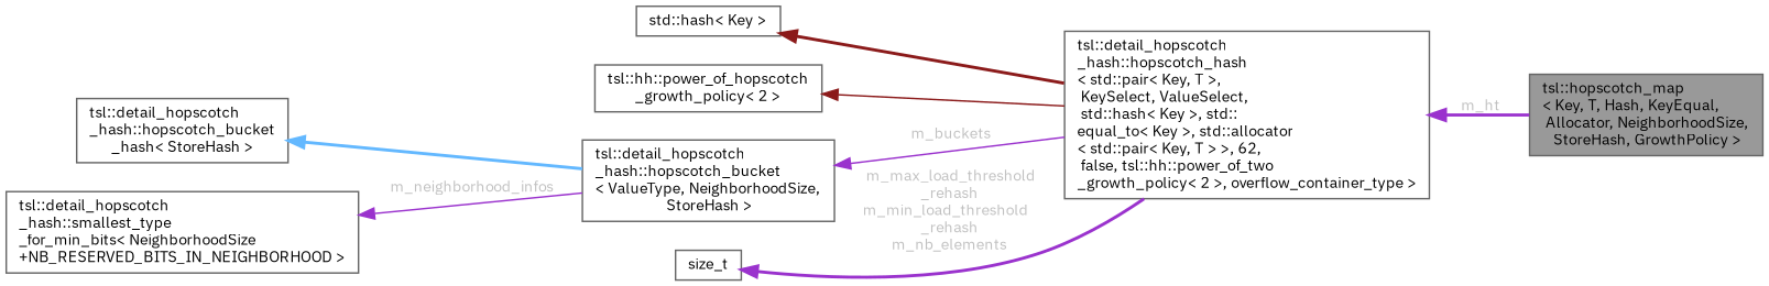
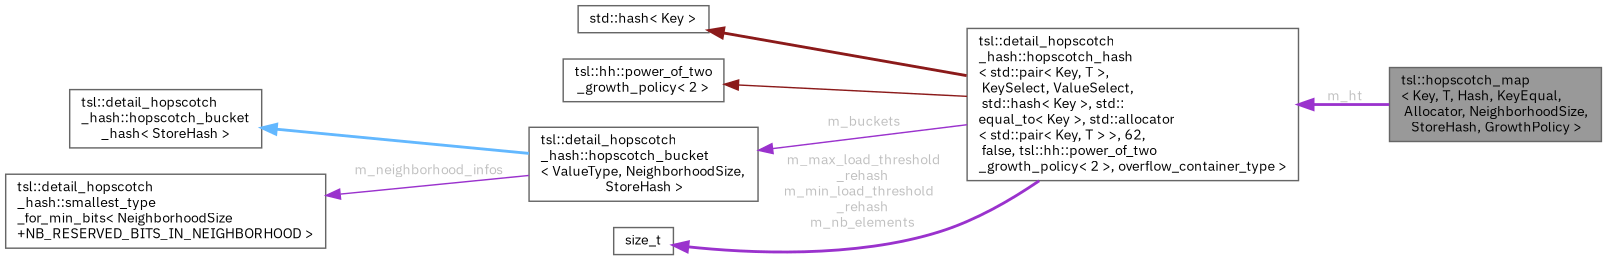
  digraph {
    fontname="IBM Plex Sans"
    rankdir=LR
    node [color=gray40 fillcolor=white fontname="IBM Plex Sans" fontsize=10 shape=box style=filled]
    edge [color=darkorchid3 dir=back fontcolor=grey fontname="IBM Plex Sans" fontsize=10 labelfontname=Helvetica labelfontsize=10 style=bold]
    n1 [fillcolor=grey60 fontcolor=black height=0.2 label="tsl::hopscotch_map\l\< Key, T, Hash, KeyEqual,\l Allocator, NeighborhoodSize,\l StoreHash, GrowthPolicy \>" width=0.4]
    n2 [height=0.2 label="tsl::detail_hopscotch\l_hash::hopscotch_hash\l\< std::pair\< Key, T \>,\l KeySelect, ValueSelect,\l std::hash\< Key \>, std::\lequal_to\< Key \>, std::allocator\l\< std::pair\< Key, T \> \>, 62,\l false, tsl::hh::power_of_two\l_growth_policy\< 2 \>, overflow_container_type \>" width=0.4]
    n3 [height=0.2 label="std::hash\< Key \>" width=0.4]
-   n4 [height=0.2 label="tsl::hh::power_of_hopscotch\l_growth_policy\< 2 \>" width=0.4]
+   n4 [height=0.2 label="tsl::hh::power_of_two\l_growth_policy\< 2 \>" width=0.4]
    n5 [height=0.2 label="tsl::detail_hopscotch\l_hash::hopscotch_bucket\l\< ValueType, NeighborhoodSize,\l StoreHash \>" width=0.4]
    n6 [height=0.2 label="tsl::detail_hopscotch\l_hash::hopscotch_bucket\l_hash\< StoreHash \>" width=0.4]
    n7 [height=0.2 label="tsl::detail_hopscotch\l_hash::smallest_type\l_for_min_bits\< NeighborhoodSize\l+NB_RESERVED_BITS_IN_NEIGHBORHOOD \>" width=0.4]
    n8 [height=0.2 label=size_t width=0.4]
    n2 -> n1 [label=" m_ht"]
    n3 -> n2 [color=firebrick4 fontcolor=""]
    n4 -> n2 [color=firebrick4 style=solid fontcolor=""]
    n5 -> n2 [label=" m_buckets" style=solid]
    n6 -> n5 [color=steelblue1 fontcolor=""]
    n7 -> n5 [label=" m_neighborhood_infos" style=solid]
    n8 -> n2 [label=" m_max_load_threshold\l_rehash\nm_min_load_threshold\l_rehash\nm_nb_elements"]
  }
